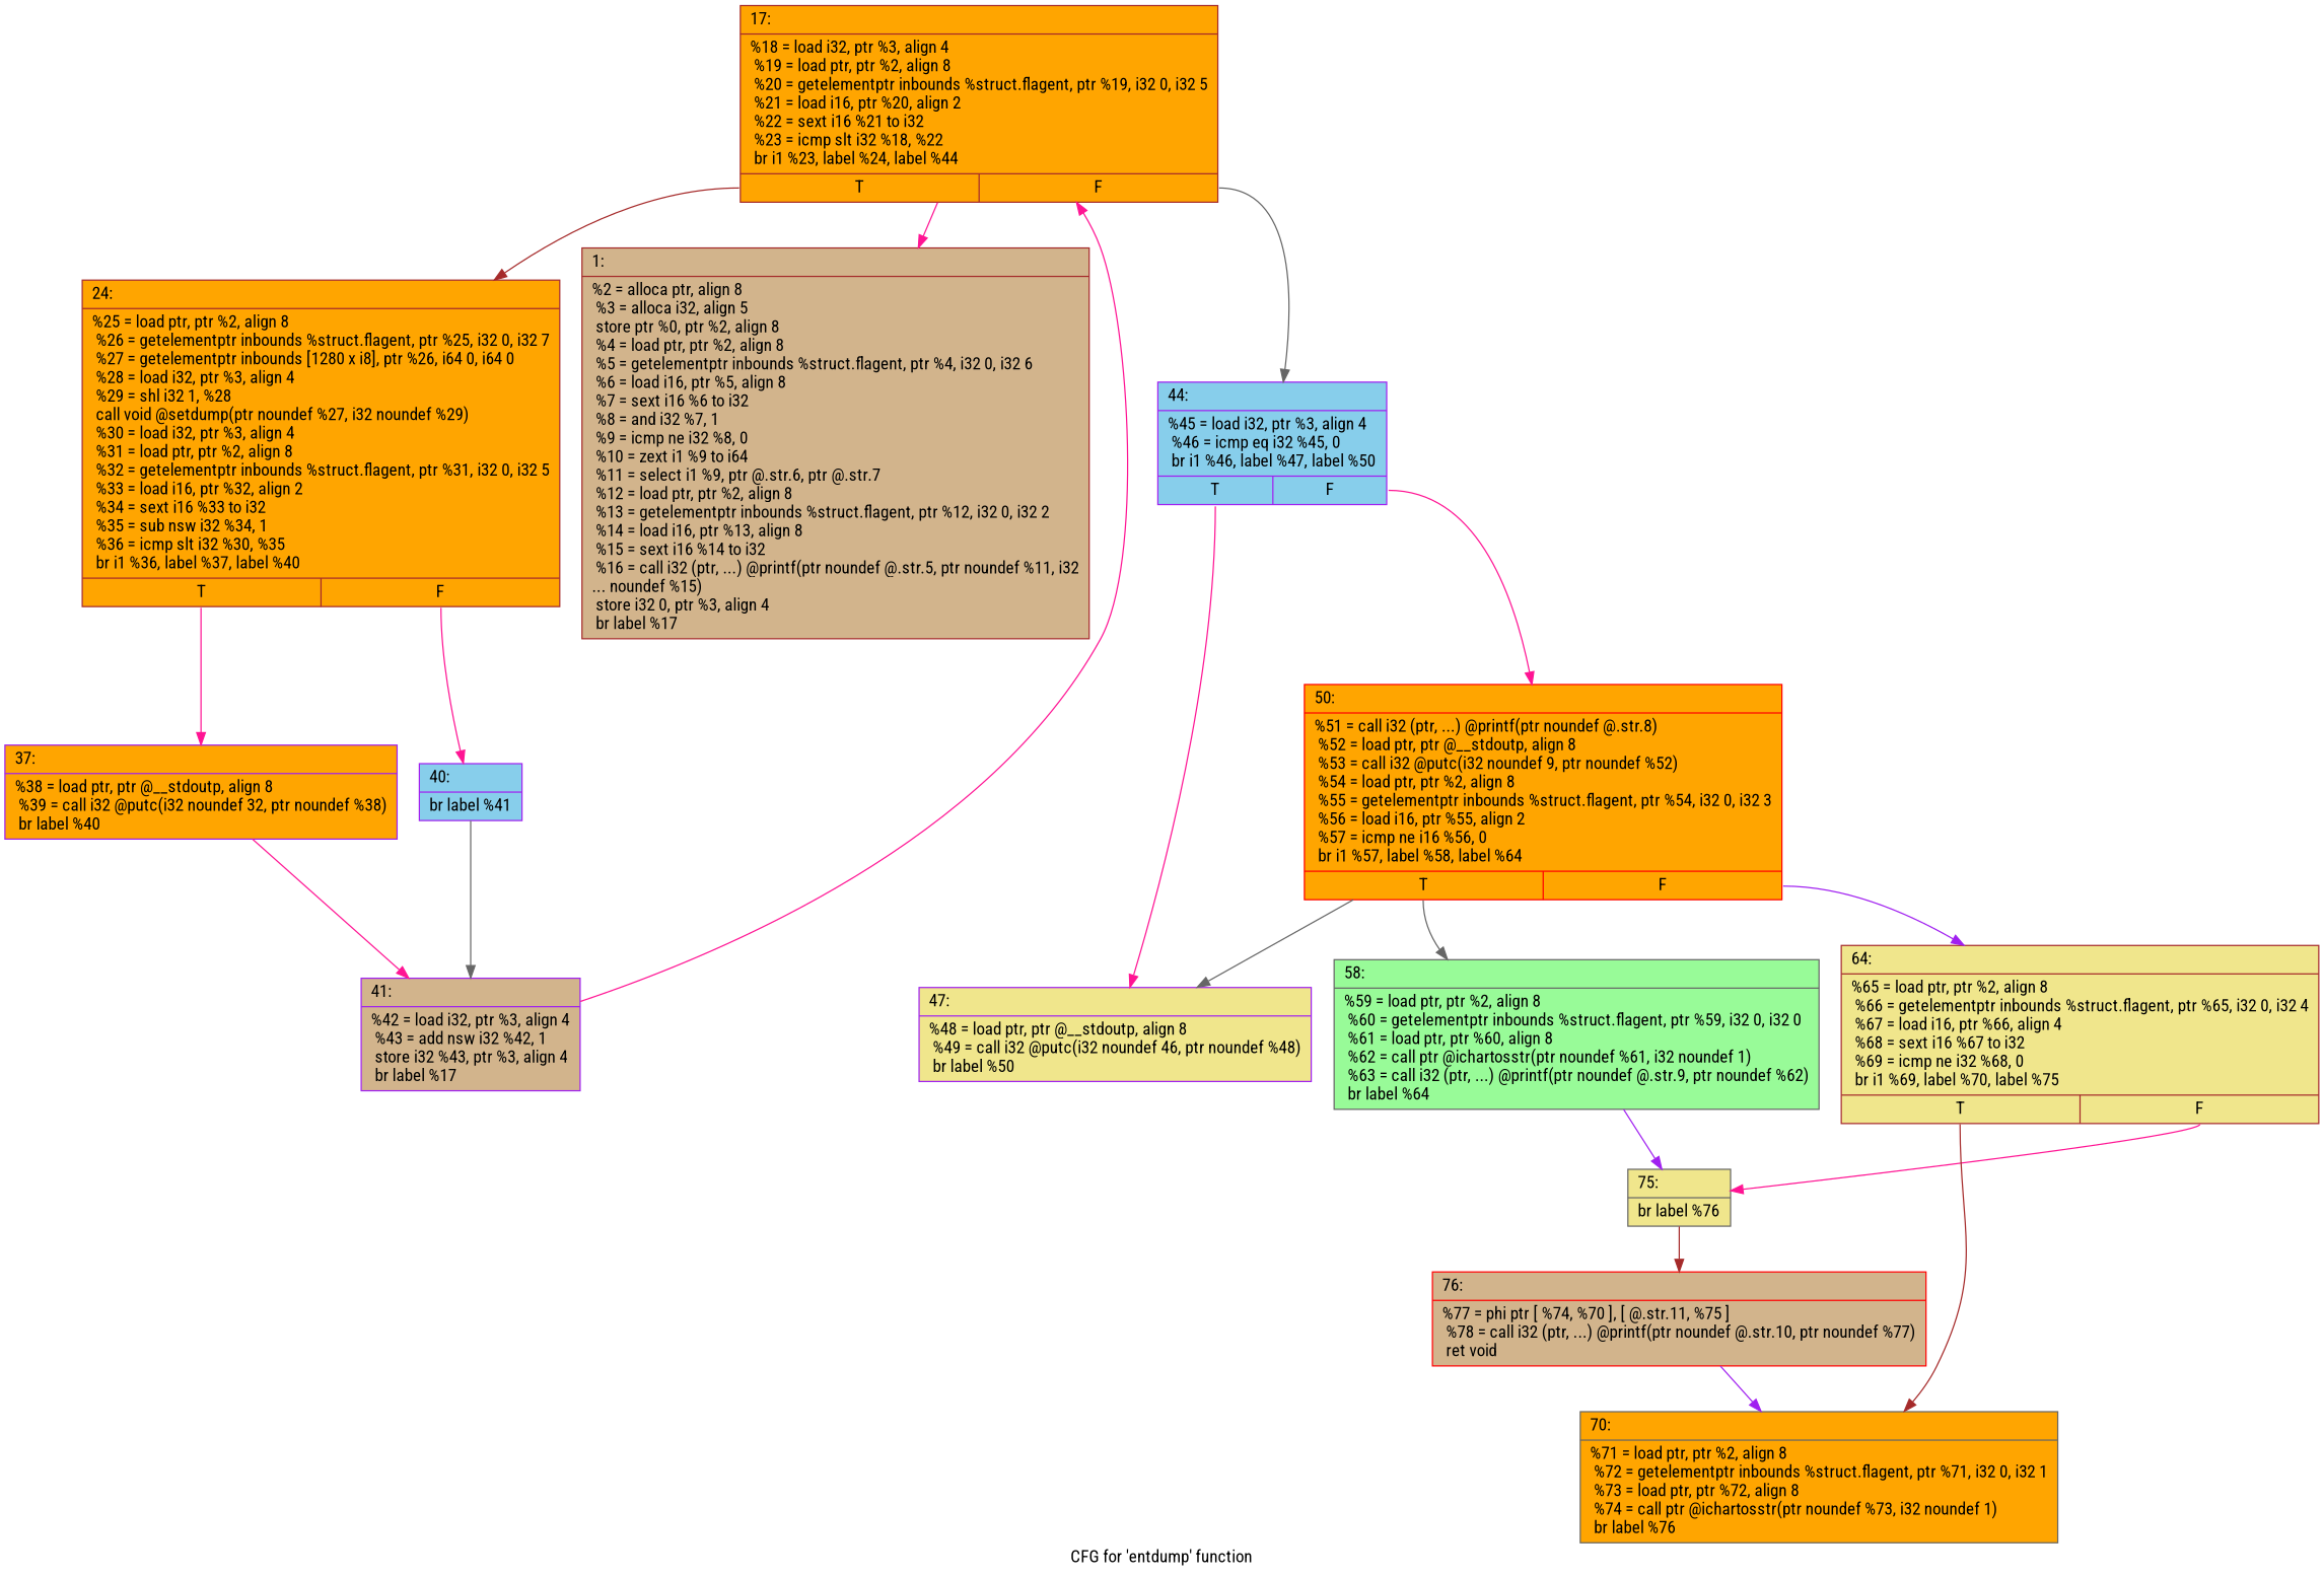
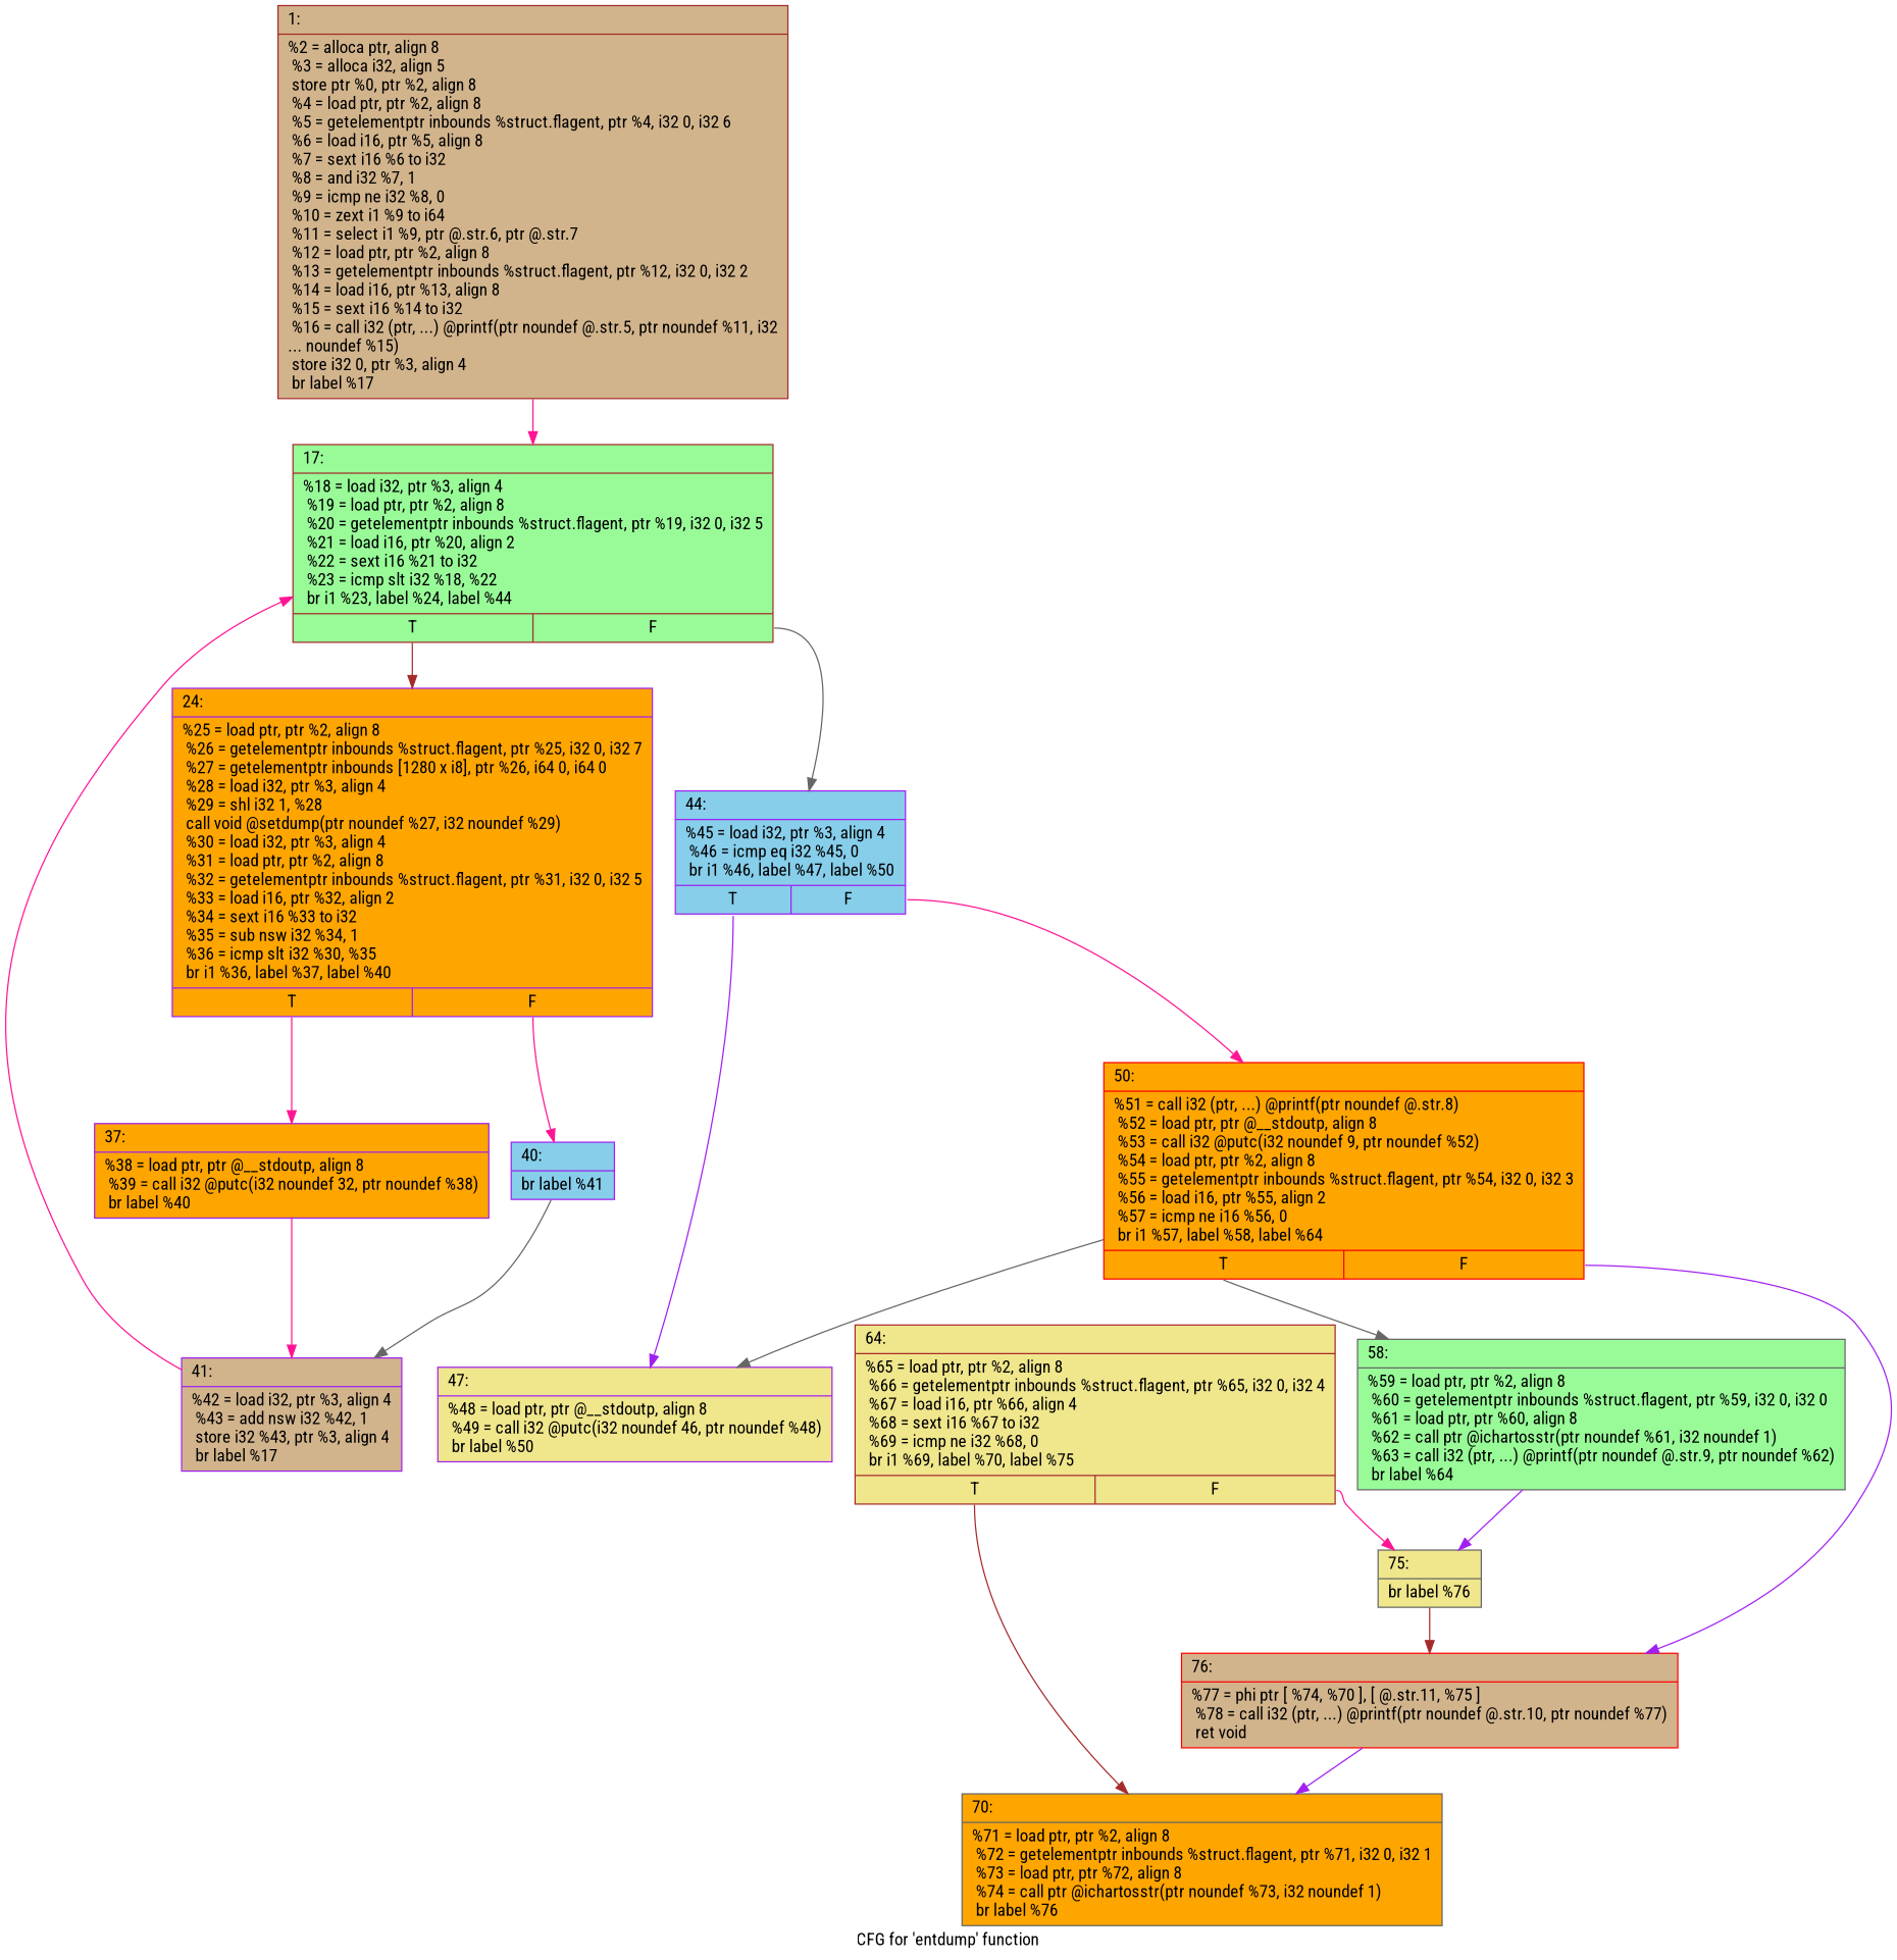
  digraph {
    fontname="Roboto Condensed"
    label="CFG for 'entdump' function"
    node [color=purple fillcolor=orange fontname="Roboto Condensed" shape=record style=filled]
    edge [color=deeppink fontname="Roboto Condensed"]
    n1 [color=brown fillcolor=tan label="{1:\l|  %2 = alloca ptr, align 8\l  %3 = alloca i32, align 5\l  store ptr %0, ptr %2, align 8\l  %4 = load ptr, ptr %2, align 8\l  %5 = getelementptr inbounds %struct.flagent, ptr %4, i32 0, i32 6\l  %6 = load i16, ptr %5, align 8\l  %7 = sext i16 %6 to i32\l  %8 = and i32 %7, 1\l  %9 = icmp ne i32 %8, 0\l  %10 = zext i1 %9 to i64\l  %11 = select i1 %9, ptr @.str.6, ptr @.str.7\l  %12 = load ptr, ptr %2, align 8\l  %13 = getelementptr inbounds %struct.flagent, ptr %12, i32 0, i32 2\l  %14 = load i16, ptr %13, align 8\l  %15 = sext i16 %14 to i32\l  %16 = call i32 (ptr, ...) @printf(ptr noundef @.str.5, ptr noundef %11, i32\l... noundef %15)\l  store i32 0, ptr %3, align 4\l  br label %17\l}"]
-   n2 [color=brown label="{17:\l|  %18 = load i32, ptr %3, align 4\l  %19 = load ptr, ptr %2, align 8\l  %20 = getelementptr inbounds %struct.flagent, ptr %19, i32 0, i32 5\l  %21 = load i16, ptr %20, align 2\l  %22 = sext i16 %21 to i32\l  %23 = icmp slt i32 %18, %22\l  br i1 %23, label %24, label %44\l|{<s0>T|<s1>F}}"]
-   n3 [color=brown label="{24:\l|  %25 = load ptr, ptr %2, align 8\l  %26 = getelementptr inbounds %struct.flagent, ptr %25, i32 0, i32 7\l  %27 = getelementptr inbounds [1280 x i8], ptr %26, i64 0, i64 0\l  %28 = load i32, ptr %3, align 4\l  %29 = shl i32 1, %28\l  call void @setdump(ptr noundef %27, i32 noundef %29)\l  %30 = load i32, ptr %3, align 4\l  %31 = load ptr, ptr %2, align 8\l  %32 = getelementptr inbounds %struct.flagent, ptr %31, i32 0, i32 5\l  %33 = load i16, ptr %32, align 2\l  %34 = sext i16 %33 to i32\l  %35 = sub nsw i32 %34, 1\l  %36 = icmp slt i32 %30, %35\l  br i1 %36, label %37, label %40\l|{<s0>T|<s1>F}}"]
+   n2 [color=brown fillcolor=palegreen label="{17:\l|  %18 = load i32, ptr %3, align 4\l  %19 = load ptr, ptr %2, align 8\l  %20 = getelementptr inbounds %struct.flagent, ptr %19, i32 0, i32 5\l  %21 = load i16, ptr %20, align 2\l  %22 = sext i16 %21 to i32\l  %23 = icmp slt i32 %18, %22\l  br i1 %23, label %24, label %44\l|{<s0>T|<s1>F}}"]
+   n3 [label="{24:\l|  %25 = load ptr, ptr %2, align 8\l  %26 = getelementptr inbounds %struct.flagent, ptr %25, i32 0, i32 7\l  %27 = getelementptr inbounds [1280 x i8], ptr %26, i64 0, i64 0\l  %28 = load i32, ptr %3, align 4\l  %29 = shl i32 1, %28\l  call void @setdump(ptr noundef %27, i32 noundef %29)\l  %30 = load i32, ptr %3, align 4\l  %31 = load ptr, ptr %2, align 8\l  %32 = getelementptr inbounds %struct.flagent, ptr %31, i32 0, i32 5\l  %33 = load i16, ptr %32, align 2\l  %34 = sext i16 %33 to i32\l  %35 = sub nsw i32 %34, 1\l  %36 = icmp slt i32 %30, %35\l  br i1 %36, label %37, label %40\l|{<s0>T|<s1>F}}"]
    n4 [fillcolor=skyblue label="{44:\l|  %45 = load i32, ptr %3, align 4\l  %46 = icmp eq i32 %45, 0\l  br i1 %46, label %47, label %50\l|{<s0>T|<s1>F}}"]
    n5 [label="{37:\l|  %38 = load ptr, ptr @__stdoutp, align 8\l  %39 = call i32 @putc(i32 noundef 32, ptr noundef %38)\l  br label %40\l}"]
    n6 [fillcolor=skyblue label="{40:\l|  br label %41\l}"]
    n7 [fillcolor=khaki label="{47:\l|  %48 = load ptr, ptr @__stdoutp, align 8\l  %49 = call i32 @putc(i32 noundef 46, ptr noundef %48)\l  br label %50\l}"]
    n8 [color=red label="{50:\l|  %51 = call i32 (ptr, ...) @printf(ptr noundef @.str.8)\l  %52 = load ptr, ptr @__stdoutp, align 8\l  %53 = call i32 @putc(i32 noundef 9, ptr noundef %52)\l  %54 = load ptr, ptr %2, align 8\l  %55 = getelementptr inbounds %struct.flagent, ptr %54, i32 0, i32 3\l  %56 = load i16, ptr %55, align 2\l  %57 = icmp ne i16 %56, 0\l  br i1 %57, label %58, label %64\l|{<s0>T|<s1>F}}"]
    n9 [fillcolor=tan label="{41:\l|  %42 = load i32, ptr %3, align 4\l  %43 = add nsw i32 %42, 1\l  store i32 %43, ptr %3, align 4\l  br label %17\l}"]
    n10 [color=gray40 fillcolor=palegreen label="{58:\l|  %59 = load ptr, ptr %2, align 8\l  %60 = getelementptr inbounds %struct.flagent, ptr %59, i32 0, i32 0\l  %61 = load ptr, ptr %60, align 8\l  %62 = call ptr @ichartosstr(ptr noundef %61, i32 noundef 1)\l  %63 = call i32 (ptr, ...) @printf(ptr noundef @.str.9, ptr noundef %62)\l  br label %64\l}"]
    n11 [color=brown fillcolor=khaki label="{64:\l|  %65 = load ptr, ptr %2, align 8\l  %66 = getelementptr inbounds %struct.flagent, ptr %65, i32 0, i32 4\l  %67 = load i16, ptr %66, align 4\l  %68 = sext i16 %67 to i32\l  %69 = icmp ne i32 %68, 0\l  br i1 %69, label %70, label %75\l|{<s0>T|<s1>F}}"]
    n12 [color=gray40 fillcolor=khaki label="{75:\l|  br label %76\l}"]
    n13 [color=gray40 label="{70:\l|  %71 = load ptr, ptr %2, align 8\l  %72 = getelementptr inbounds %struct.flagent, ptr %71, i32 0, i32 1\l  %73 = load ptr, ptr %72, align 8\l  %74 = call ptr @ichartosstr(ptr noundef %73, i32 noundef 1)\l  br label %76\l}"]
    n14 [color=red fillcolor=tan label="{76:\l|  %77 = phi ptr [ %74, %70 ], [ @.str.11, %75 ]\l  %78 = call i32 (ptr, ...) @printf(ptr noundef @.str.10, ptr noundef %77)\l  ret void\l}"]
-   n2 -> n1
+   n1 -> n2
    n2 -> n3 [color=brown tailport=s0]
    n2 -> n4 [color=gray40 tailport=s1]
    n3 -> n5 [tailport=s0]
    n3 -> n6 [tailport=s1]
-   n4 -> n7 [tailport=s0]
+   n4 -> n7 [color=purple tailport=s0]
    n4 -> n8 [tailport=s1]
    n5 -> n9
    n6 -> n9 [color=gray40]
    n8 -> n7 [color=gray40]
    n8 -> n10 [color=gray40 tailport=s0]
-   n8 -> n11 [color=purple tailport=s1]
+   n8 -> n14 [color=purple tailport=s1]
    n9 -> n2
    n10 -> n12 [color=purple]
    n11 -> n12 [tailport=s1]
    n11 -> n13 [color=brown tailport=s0]
    n12 -> n14 [color=brown]
    n14 -> n13 [color=purple]
  }
